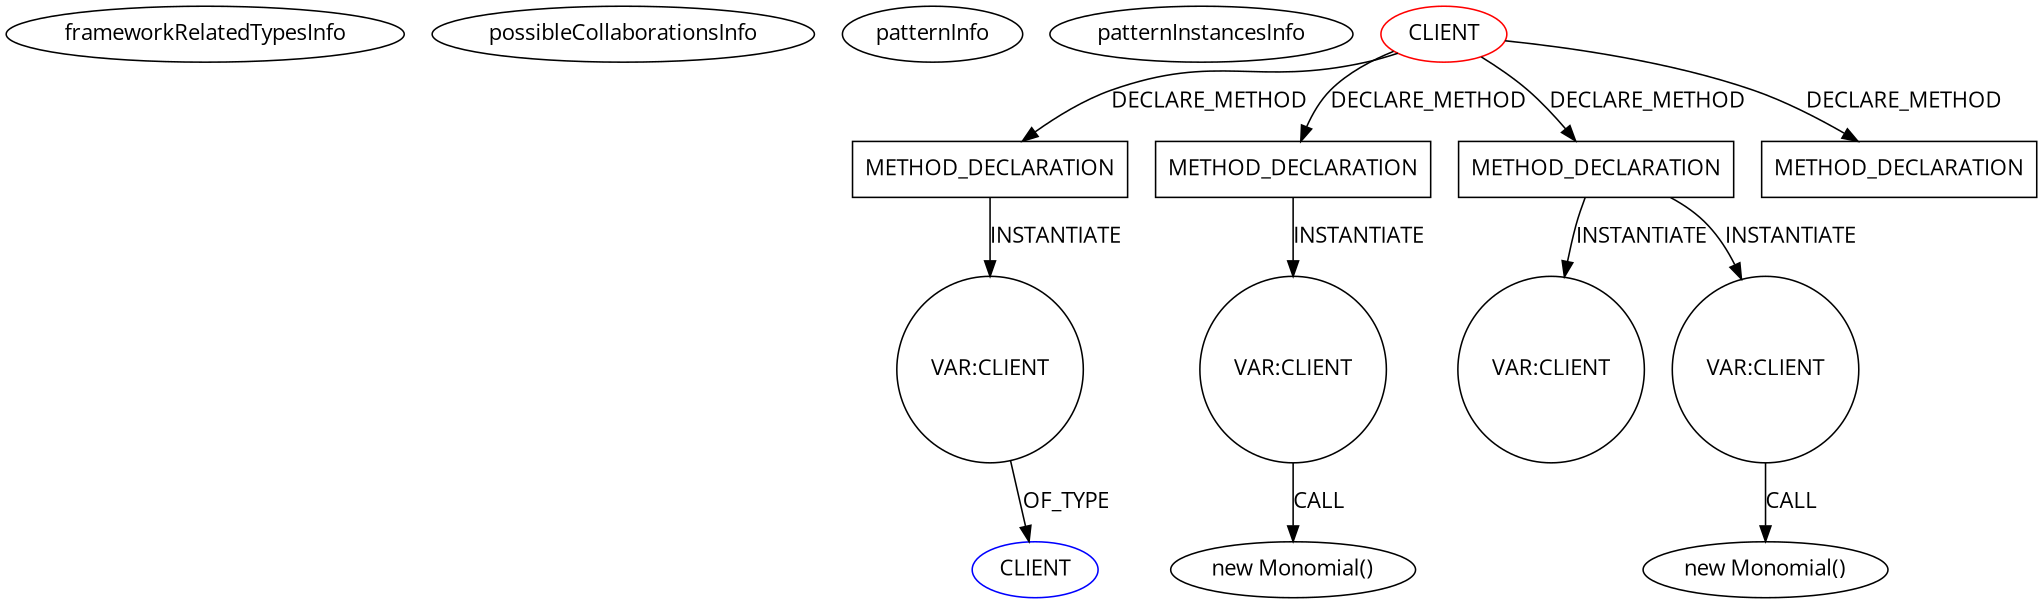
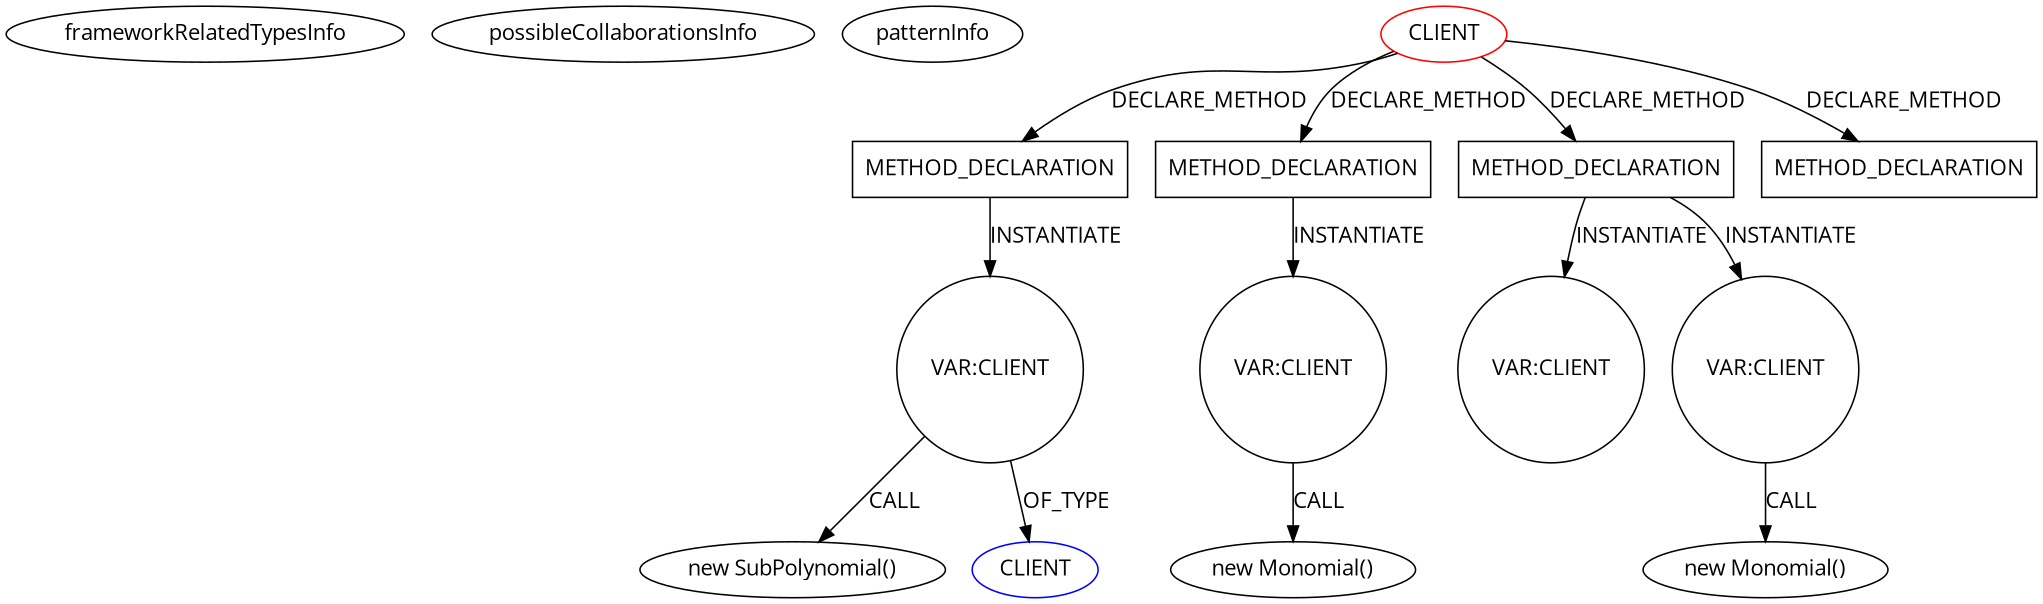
  digraph {
    fontname="Open Sans"
    node [fontname="Open Sans" isFrameworkType=false]
    edge [fontname="Open Sans"]
    frameworkRelatedTypesInfo [isFrameworkType=""]
    possibleCollaborationsInfo [isFrameworkType=""]
    patternInfo [frequency=2.0 patternRootClient=0 isFrameworkType=""]
-   patternInstancesInfo [0="luxferrari-AlgebrApp~/luxferrari-AlgebrApp/AlgebrApp-master/AlgebrApp/src/org/luxferrari/algebrapp/client/AlgebrApp.java~AlgebrApp~3667" 1="luxferrari-AlgebrApp~/luxferrari-AlgebrApp/AlgebrApp-master/AlgebrApp/src/org/luxferrari/algebrapp/client/Polynomial.java~Polynomial~3666" isFrameworkType=""]
+   n5 [label="new SubPolynomial()" vertexType=CONSTRUCTOR_CALL]
    n6 [label="VAR:CLIENT" shape=circle vertexType=VARIABLE_EXPRESION]
    n7 [color=blue label=CLIENT vertexType=REFERENCE_CLIENT_CLASS_DECLARATION]
    n8 [label=METHOD_DECLARATION shape=box vertexType=CLIENT_METHOD_DECLARATION]
    n9 [color=red label=CLIENT vertexType=ROOT_CLIENT_CLASS_DECLARATION]
    n10 [label=METHOD_DECLARATION shape=box vertexType=CLIENT_METHOD_DECLARATION]
    n11 [label=METHOD_DECLARATION shape=box vertexType=CLIENT_METHOD_DECLARATION]
    n12 [label=METHOD_DECLARATION shape=box vertexType=CLIENT_METHOD_DECLARATION]
    n13 [label="VAR:CLIENT" shape=circle vertexType=VARIABLE_EXPRESION]
    n14 [label="VAR:CLIENT" shape=circle vertexType=VARIABLE_EXPRESION]
    n15 [label="VAR:CLIENT" shape=circle vertexType=VARIABLE_EXPRESION]
    n16 [label="new Monomial()" vertexType=CONSTRUCTOR_CALL]
    n17 [label="new Monomial()" vertexType=CONSTRUCTOR_CALL]
+   n6 -> n5 [label=CALL]
    n6 -> n7 [label=OF_TYPE]
    n8 -> n6 [label=INSTANTIATE]
    n9 -> n8 [label=DECLARE_METHOD]
    n9 -> n10 [label=DECLARE_METHOD]
    n9 -> n11 [label=DECLARE_METHOD]
    n9 -> n12 [label=DECLARE_METHOD]
    n10 -> n13 [label=INSTANTIATE]
    n11 -> n14 [label=INSTANTIATE]
    n11 -> n15 [label=INSTANTIATE]
    n13 -> n16 [label=CALL]
    n15 -> n17 [label=CALL]
  }
